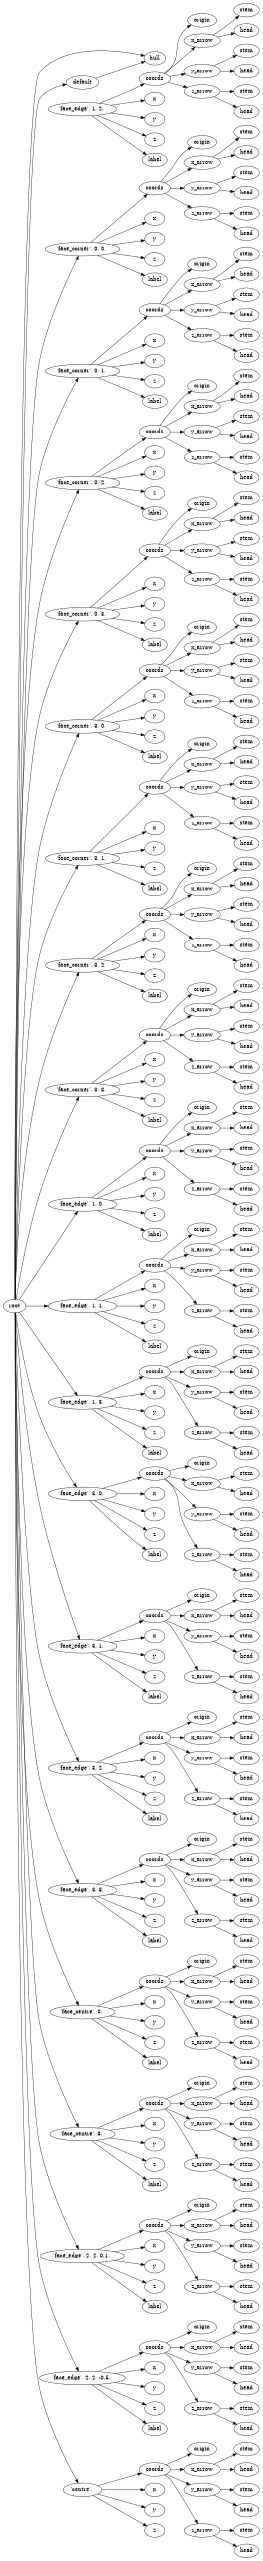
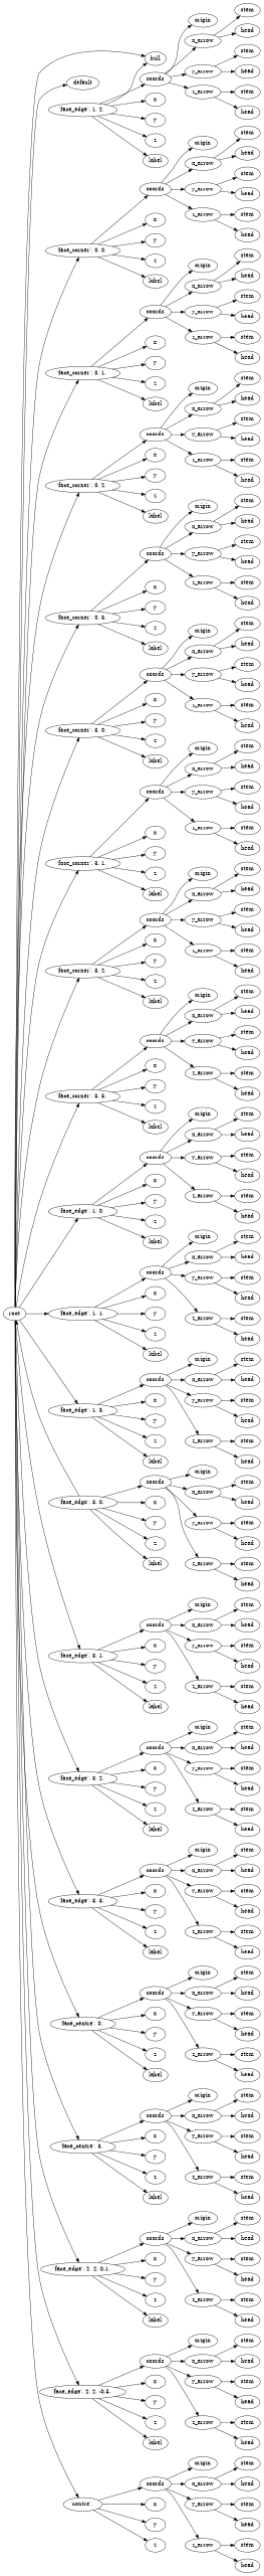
  digraph {
    rankdir=LR
    n1 [label=root]
    n2 [label=default]
    n3 [label="'face_corner',\ 0,\ 0,\ "]
    n4 [label="'face_corner',\ 0,\ 1,\ "]
    n5 [label="'face_corner',\ 0,\ 2,\ "]
    n6 [label="'face_corner',\ 0,\ 3,\ "]
    n7 [label="'face_corner',\ 3,\ 0,\ "]
    n8 [label="'face_corner',\ 3,\ 1,\ "]
    n9 [label="'face_corner',\ 3,\ 2,\ "]
    n10 [label="'face_corner',\ 3,\ 3,\ "]
    n11 [label="'face_edge',\ 1,\ 0,\ "]
    n12 [label="'face_edge',\ 1,\ 1,\ "]
    n13 [label="'face_edge',\ 1,\ 3,\ "]
    n14 [label="'face_edge',\ 3,\ 0,\ "]
    n15 [label="'face_edge',\ 3,\ 1,\ "]
    n16 [label="'face_edge',\ 3,\ 2,\ "]
    n17 [label="'face_edge',\ 3,\ 3,\ "]
    n18 [label="'face_centre',\ 0,\ "]
    n19 [label="'face_centre',\ 3,\ "]
    n20 [label="'face_edge',\ 2,\ 2,\ 0\.1,\ "]
    n21 [label="'face_edge',\ 2,\ 2,\ \-0\.5,\ "]
    n22 [label="'centre',\ "]
    n23 [label=hull]
    n24 [label=coords]
    n25 [label=x]
    n26 [label=y]
    n27 [label=z]
    n28 [label=label]
    n29 [label=coords]
    n30 [label=x]
    n31 [label=y]
    n32 [label=z]
    n33 [label=label]
    n34 [label=coords]
    n35 [label=x]
    n36 [label=y]
    n37 [label=z]
    n38 [label=label]
    n39 [label=coords]
    n40 [label=x]
    n41 [label=y]
    n42 [label=z]
    n43 [label=label]
    n44 [label=coords]
    n45 [label=x]
    n46 [label=y]
    n47 [label=z]
    n48 [label=label]
    n49 [label=coords]
    n50 [label=x]
    n51 [label=y]
    n52 [label=z]
    n53 [label=label]
    n54 [label=coords]
    n55 [label=x]
    n56 [label=y]
    n57 [label=z]
    n58 [label=label]
    n59 [label=coords]
    n60 [label=x]
    n61 [label=y]
    n62 [label=z]
    n63 [label=label]
    n64 [label=coords]
    n65 [label=x]
    n66 [label=y]
    n67 [label=z]
    n68 [label=label]
    n69 [label=coords]
    n70 [label=x]
    n71 [label=y]
    n72 [label=z]
    n73 [label=label]
    n74 [label="'face_edge',\ 1,\ 2,\ "]
    n75 [label=coords]
    n76 [label=x]
    n77 [label=y]
    n78 [label=z]
    n79 [label=label]
    n80 [label=coords]
    n81 [label=x]
    n82 [label=y]
    n83 [label=z]
    n84 [label=label]
    n85 [label=coords]
    n86 [label=x]
    n87 [label=y]
    n88 [label=z]
    n89 [label=label]
    n90 [label=coords]
    n91 [label=x]
    n92 [label=y]
    n93 [label=z]
    n94 [label=label]
    n95 [label=coords]
    n96 [label=x]
    n97 [label=y]
    n98 [label=z]
    n99 [label=label]
    n100 [label=coords]
    n101 [label=x]
    n102 [label=y]
    n103 [label=z]
    n104 [label=label]
    n105 [label=coords]
    n106 [label=x]
    n107 [label=y]
    n108 [label=z]
    n109 [label=label]
    n110 [label=coords]
    n111 [label=x]
    n112 [label=y]
    n113 [label=z]
    n114 [label=label]
    n115 [label=coords]
    n116 [label=x]
    n117 [label=y]
    n118 [label=z]
    n119 [label=label]
    n120 [label=coords]
    n121 [label=x]
    n122 [label=y]
    n123 [label=z]
    n124 [label=label]
    n125 [label=coords]
    n126 [label=x]
    n127 [label=y]
    n128 [label=z]
    n129 [label=origin]
    n130 [label=x_arrow]
    n131 [label=y_arrow]
    n132 [label=z_arrow]
    n133 [label=stem]
    n134 [label=head]
    n135 [label=stem]
    n136 [label=head]
    n137 [label=stem]
    n138 [label=head]
    n139 [label=origin]
    n140 [label=x_arrow]
    n141 [label=y_arrow]
    n142 [label=z_arrow]
    n143 [label=stem]
    n144 [label=head]
    n145 [label=stem]
    n146 [label=head]
    n147 [label=stem]
    n148 [label=head]
    n149 [label=origin]
    n150 [label=x_arrow]
    n151 [label=y_arrow]
    n152 [label=z_arrow]
    n153 [label=stem]
    n154 [label=head]
    n155 [label=stem]
    n156 [label=head]
    n157 [label=stem]
    n158 [label=head]
    n159 [label=origin]
    n160 [label=x_arrow]
    n161 [label=y_arrow]
    n162 [label=z_arrow]
    n163 [label=stem]
    n164 [label=head]
    n165 [label=stem]
    n166 [label=head]
    n167 [label=stem]
    n168 [label=head]
    n169 [label=origin]
    n170 [label=x_arrow]
    n171 [label=y_arrow]
    n172 [label=z_arrow]
    n173 [label=stem]
    n174 [label=head]
    n175 [label=stem]
    n176 [label=head]
    n177 [label=stem]
    n178 [label=head]
    n179 [label=origin]
    n180 [label=x_arrow]
    n181 [label=y_arrow]
    n182 [label=z_arrow]
    n183 [label=stem]
    n184 [label=head]
    n185 [label=stem]
    n186 [label=head]
    n187 [label=stem]
    n188 [label=head]
    n189 [label=origin]
    n190 [label=x_arrow]
    n191 [label=y_arrow]
    n192 [label=z_arrow]
    n193 [label=stem]
    n194 [label=head]
    n195 [label=stem]
    n196 [label=head]
    n197 [label=stem]
    n198 [label=head]
    n199 [label=origin]
    n200 [label=x_arrow]
    n201 [label=y_arrow]
    n202 [label=z_arrow]
    n203 [label=stem]
    n204 [label=head]
    n205 [label=stem]
    n206 [label=head]
    n207 [label=stem]
    n208 [label=head]
    n209 [label=origin]
    n210 [label=x_arrow]
    n211 [label=y_arrow]
    n212 [label=z_arrow]
    n213 [label=stem]
    n214 [label=head]
    n215 [label=stem]
    n216 [label=head]
    n217 [label=stem]
    n218 [label=head]
    n219 [label=origin]
    n220 [label=x_arrow]
    n221 [label=y_arrow]
    n222 [label=z_arrow]
    n223 [label=stem]
    n224 [label=head]
    n225 [label=stem]
    n226 [label=head]
    n227 [label=stem]
    n228 [label=head]
    n229 [label=origin]
    n230 [label=x_arrow]
    n231 [label=y_arrow]
    n232 [label=z_arrow]
    n233 [label=stem]
    n234 [label=head]
    n235 [label=stem]
    n236 [label=head]
    n237 [label=stem]
    n238 [label=head]
    n239 [label=origin]
    n240 [label=x_arrow]
    n241 [label=y_arrow]
    n242 [label=z_arrow]
    n243 [label=stem]
    n244 [label=head]
    n245 [label=stem]
    n246 [label=head]
    n247 [label=stem]
    n248 [label=head]
    n249 [label=origin]
    n250 [label=x_arrow]
    n251 [label=y_arrow]
    n252 [label=z_arrow]
    n253 [label=stem]
    n254 [label=head]
    n255 [label=stem]
    n256 [label=head]
    n257 [label=stem]
    n258 [label=head]
    n259 [label=origin]
    n260 [label=x_arrow]
    n261 [label=y_arrow]
    n262 [label=z_arrow]
    n263 [label=stem]
    n264 [label=head]
    n265 [label=stem]
    n266 [label=head]
    n267 [label=stem]
    n268 [label=head]
    n269 [label=origin]
    n270 [label=x_arrow]
    n271 [label=y_arrow]
    n272 [label=z_arrow]
    n273 [label=stem]
    n274 [label=head]
    n275 [label=stem]
    n276 [label=head]
    n277 [label=stem]
    n278 [label=head]
    n279 [label=origin]
    n280 [label=x_arrow]
    n281 [label=y_arrow]
    n282 [label=z_arrow]
    n283 [label=stem]
    n284 [label=head]
    n285 [label=stem]
    n286 [label=head]
    n287 [label=stem]
    n288 [label=head]
    n289 [label=origin]
    n290 [label=x_arrow]
    n291 [label=y_arrow]
    n292 [label=z_arrow]
    n293 [label=stem]
    n294 [label=head]
    n295 [label=stem]
    n296 [label=head]
    n297 [label=stem]
    n298 [label=head]
    n299 [label=origin]
    n300 [label=x_arrow]
    n301 [label=y_arrow]
    n302 [label=z_arrow]
    n303 [label=stem]
    n304 [label=head]
    n305 [label=stem]
    n306 [label=head]
    n307 [label=stem]
    n308 [label=head]
    n309 [label=origin]
    n310 [label=x_arrow]
    n311 [label=y_arrow]
    n312 [label=z_arrow]
    n313 [label=stem]
    n314 [label=head]
    n315 [label=stem]
    n316 [label=head]
    n317 [label=stem]
    n318 [label=head]
    n319 [label=origin]
    n320 [label=x_arrow]
    n321 [label=y_arrow]
    n322 [label=z_arrow]
    n323 [label=stem]
    n324 [label=head]
    n325 [label=stem]
    n326 [label=head]
    n327 [label=stem]
    n328 [label=head]
    n329 [label=origin]
    n330 [label=x_arrow]
    n331 [label=y_arrow]
    n332 [label=z_arrow]
    n333 [label=stem]
    n334 [label=head]
    n335 [label=stem]
    n336 [label=head]
    n337 [label=stem]
    n338 [label=head]
    n1 -> n2
    n1 -> n3
    n1 -> n4
    n1 -> n5
    n1 -> n6
    n1 -> n7
    n1 -> n8
    n1 -> n9
    n1 -> n10
    n1 -> n11
    n1 -> n12
    n1 -> n13
-   n1 -> n14
+   n14 -> n1
    n1 -> n15
    n1 -> n16
    n1 -> n17
    n1 -> n18
    n1 -> n19
    n1 -> n20
    n1 -> n21
    n1 -> n22
    n1 -> n23
-   n2 -> n23
+   n74 -> n23
    n3 -> n24
    n3 -> n25
    n3 -> n26
    n3 -> n27
    n3 -> n28
    n4 -> n29
    n4 -> n30
    n4 -> n31
    n4 -> n32
    n4 -> n33
    n5 -> n34
    n5 -> n35
    n5 -> n36
    n5 -> n37
    n5 -> n38
    n6 -> n39
    n6 -> n40
    n6 -> n41
    n6 -> n42
    n6 -> n43
    n7 -> n44
    n7 -> n45
    n7 -> n46
    n7 -> n47
    n7 -> n48
    n8 -> n49
    n8 -> n50
    n8 -> n51
    n8 -> n52
    n8 -> n53
    n9 -> n54
    n9 -> n55
    n9 -> n56
    n9 -> n57
    n9 -> n58
    n10 -> n59
    n10 -> n60
    n10 -> n61
    n10 -> n62
    n10 -> n63
    n11 -> n64
    n11 -> n65
    n11 -> n66
    n11 -> n67
    n11 -> n68
    n12 -> n69
    n12 -> n70
    n12 -> n71
    n12 -> n72
    n12 -> n73
    n13 -> n80
    n13 -> n81
    n13 -> n82
    n13 -> n83
    n13 -> n84
    n14 -> n85
    n14 -> n86
    n14 -> n87
    n14 -> n88
    n14 -> n89
    n15 -> n90
    n15 -> n91
    n15 -> n92
    n15 -> n93
    n15 -> n94
    n16 -> n95
    n16 -> n96
    n16 -> n97
    n16 -> n98
    n16 -> n99
    n17 -> n100
    n17 -> n101
    n17 -> n102
    n17 -> n103
    n17 -> n104
    n18 -> n105
    n18 -> n106
    n18 -> n107
    n18 -> n108
    n18 -> n109
    n19 -> n110
    n19 -> n111
    n19 -> n112
    n19 -> n113
    n19 -> n114
    n20 -> n115
    n20 -> n116
    n20 -> n117
    n20 -> n118
    n20 -> n119
    n21 -> n120
    n21 -> n121
    n21 -> n122
    n21 -> n123
    n21 -> n124
    n22 -> n125
    n22 -> n126
    n22 -> n127
    n22 -> n128
    n24 -> n129
    n24 -> n130
    n24 -> n131
    n24 -> n132
    n29 -> n139
    n29 -> n140
    n29 -> n141
    n29 -> n142
    n34 -> n149
    n34 -> n150
    n34 -> n151
    n34 -> n152
    n39 -> n159
    n39 -> n160
    n39 -> n161
    n39 -> n162
    n44 -> n169
    n44 -> n170
    n44 -> n171
    n44 -> n172
    n49 -> n179
    n49 -> n180
    n49 -> n181
    n49 -> n182
    n54 -> n189
    n54 -> n190
    n54 -> n191
    n54 -> n192
    n59 -> n199
    n59 -> n200
    n59 -> n201
    n59 -> n202
    n64 -> n209
    n64 -> n210
    n64 -> n211
    n64 -> n212
    n69 -> n219
    n69 -> n220
    n69 -> n221
    n69 -> n222
    n74 -> n75
    n74 -> n76
    n74 -> n77
    n74 -> n78
    n74 -> n79
    n75 -> n229
    n75 -> n230
    n75 -> n231
    n75 -> n232
    n80 -> n239
    n80 -> n240
    n80 -> n241
    n80 -> n242
    n85 -> n249
    n85 -> n250
    n85 -> n251
    n85 -> n252
    n90 -> n259
    n90 -> n260
    n90 -> n261
    n90 -> n262
    n95 -> n269
    n95 -> n270
    n95 -> n271
    n95 -> n272
    n100 -> n279
    n100 -> n280
    n100 -> n281
    n100 -> n282
    n105 -> n289
    n105 -> n290
    n105 -> n291
    n105 -> n292
    n110 -> n299
    n110 -> n300
    n110 -> n301
    n110 -> n302
    n115 -> n309
    n115 -> n310
    n115 -> n311
    n115 -> n312
    n120 -> n319
    n120 -> n320
    n120 -> n321
    n120 -> n322
    n125 -> n329
    n125 -> n330
    n125 -> n331
    n125 -> n332
    n130 -> n133
    n130 -> n134
    n131 -> n135
    n131 -> n136
    n132 -> n137
    n132 -> n138
    n140 -> n143
    n140 -> n144
    n141 -> n145
    n141 -> n146
    n142 -> n147
    n142 -> n148
    n150 -> n153
    n150 -> n154
    n151 -> n155
    n151 -> n156
    n152 -> n157
    n152 -> n158
    n160 -> n163
    n160 -> n164
    n161 -> n165
    n161 -> n166
    n162 -> n167
    n162 -> n168
    n170 -> n173
    n170 -> n174
    n171 -> n175
    n171 -> n176
    n172 -> n177
    n172 -> n178
    n180 -> n183
    n180 -> n184
    n181 -> n185
    n181 -> n186
    n182 -> n187
    n182 -> n188
    n190 -> n193
    n190 -> n194
    n191 -> n195
    n191 -> n196
    n192 -> n197
    n192 -> n198
    n200 -> n203
    n200 -> n204
    n201 -> n205
    n201 -> n206
    n202 -> n207
    n202 -> n208
    n210 -> n213
    n210 -> n214
    n211 -> n215
    n211 -> n216
    n212 -> n217
    n212 -> n218
    n220 -> n223
    n220 -> n224
    n221 -> n225
    n221 -> n226
    n222 -> n227
    n222 -> n228
    n230 -> n233
    n230 -> n234
    n231 -> n235
    n231 -> n236
    n232 -> n237
    n232 -> n238
    n240 -> n243
    n240 -> n244
    n241 -> n245
    n241 -> n246
    n242 -> n247
    n242 -> n248
    n250 -> n253
    n250 -> n254
    n251 -> n255
    n251 -> n256
    n252 -> n257
    n252 -> n258
    n260 -> n263
    n260 -> n264
    n261 -> n265
    n261 -> n266
    n262 -> n267
    n262 -> n268
    n270 -> n273
    n270 -> n274
    n271 -> n275
    n271 -> n276
    n272 -> n277
    n272 -> n278
    n280 -> n283
    n280 -> n284
    n281 -> n285
    n281 -> n286
    n282 -> n287
    n282 -> n288
    n290 -> n293
    n290 -> n294
    n291 -> n295
    n291 -> n296
    n292 -> n297
    n292 -> n298
    n300 -> n303
    n300 -> n304
    n301 -> n305
    n301 -> n306
    n302 -> n307
    n302 -> n308
    n310 -> n313
    n310 -> n314
    n311 -> n315
    n311 -> n316
    n312 -> n317
    n312 -> n318
    n320 -> n323
    n320 -> n324
    n321 -> n325
    n321 -> n326
    n322 -> n327
    n322 -> n328
    n330 -> n333
    n330 -> n334
    n331 -> n335
    n331 -> n336
    n332 -> n337
    n332 -> n338
  }
